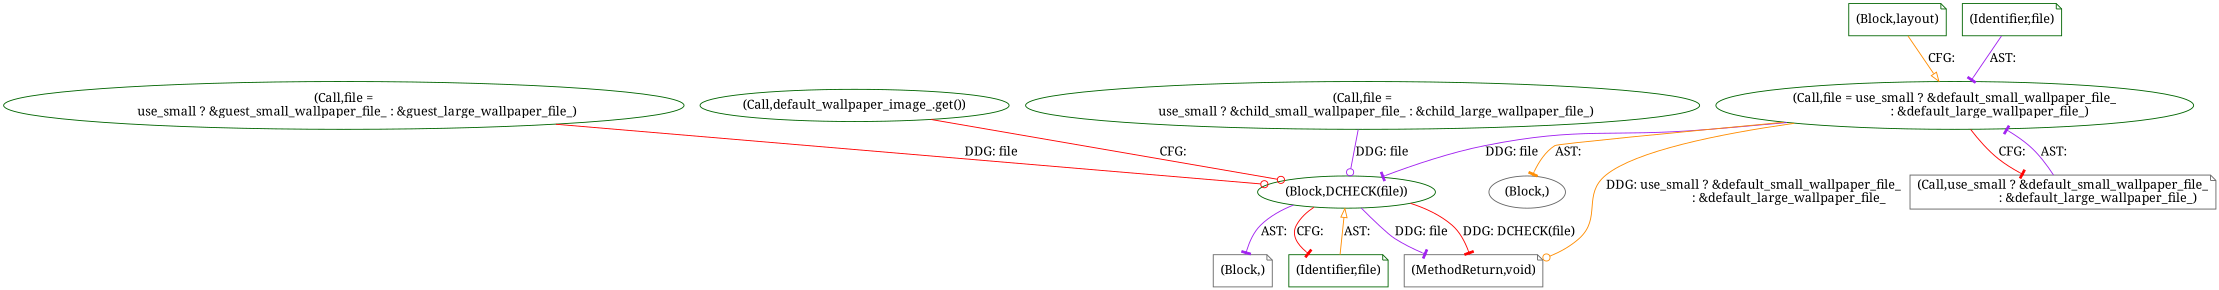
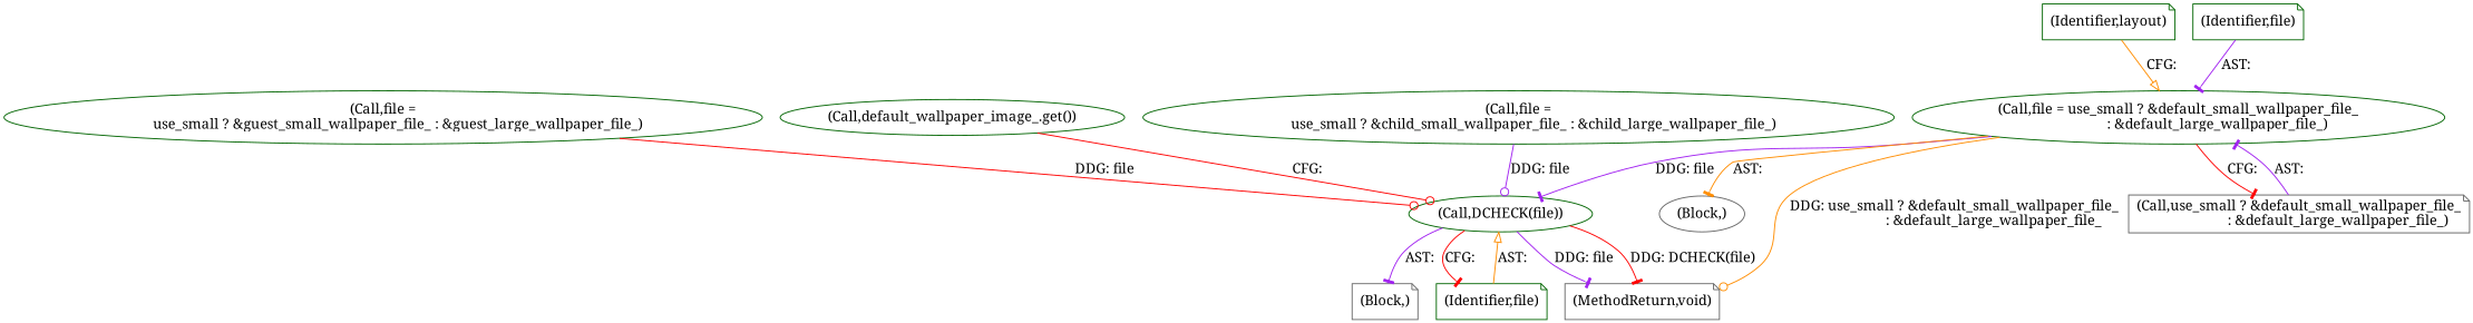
  digraph {
    fontname="Noto Serif"
    node [color=darkgreen fontname="Noto Serif" shape=ellipse]
    edge [arrowhead=tee color=purple fontname="Noto Serif"]
    n1 [label="(Call,file = use_small ? &default_small_wallpaper_file_\n                     : &default_large_wallpaper_file_)"]
-   n2 [label="(Block,DCHECK(file))"]
+   n2 [label="(Call,DCHECK(file))"]
    n3 [color=gray40 label="(Call,use_small ? &default_small_wallpaper_file_\n                     : &default_large_wallpaper_file_)" shape=note]
    n4 [color=gray40 label="(Block,)"]
    n5 [color=gray40 label="(MethodReturn,void)" shape=note]
    n6 [color=gray40 label="(Block,)" shape=note]
    n7 [label="(Identifier,file)" shape=note]
-   n8 [label="(Block,layout)" shape=note]
+   n8 [label="(Identifier,layout)" shape=note]
    n9 [label="(Call,file =\n        use_small ? &guest_small_wallpaper_file_ : &guest_large_wallpaper_file_)"]
    n10 [label="(Call,default_wallpaper_image_.get())"]
    n11 [label="(Call,file =\n        use_small ? &child_small_wallpaper_file_ : &child_large_wallpaper_file_)"]
    n12 [label="(Identifier,file)" shape=note]
    n1 -> n2 [label="DDG: file"]
    n1 -> n3 [color=red label="CFG: "]
    n1 -> n4 [color=darkorange label="AST: "]
    n1 -> n5 [arrowhead=odot color=darkorange label="DDG: use_small ? &default_small_wallpaper_file_\n                     : &default_large_wallpaper_file_"]
    n2 -> n5 [color=red label="DDG: DCHECK(file)"]
    n2 -> n5 [label="DDG: file"]
    n2 -> n6 [label="AST: "]
    n2 -> n7 [color=red label="CFG: "]
    n3 -> n1 [label="AST: "]
    n7 -> n2 [arrowhead=onormal color=darkorange label="AST: "]
    n8 -> n1 [arrowhead=onormal color=darkorange label="CFG: "]
    n9 -> n2 [arrowhead=odot color=red label="DDG: file"]
    n10 -> n2 [arrowhead=odot color=red label="CFG: "]
    n11 -> n2 [arrowhead=odot label="DDG: file"]
    n12 -> n1 [label="AST: "]
  }
